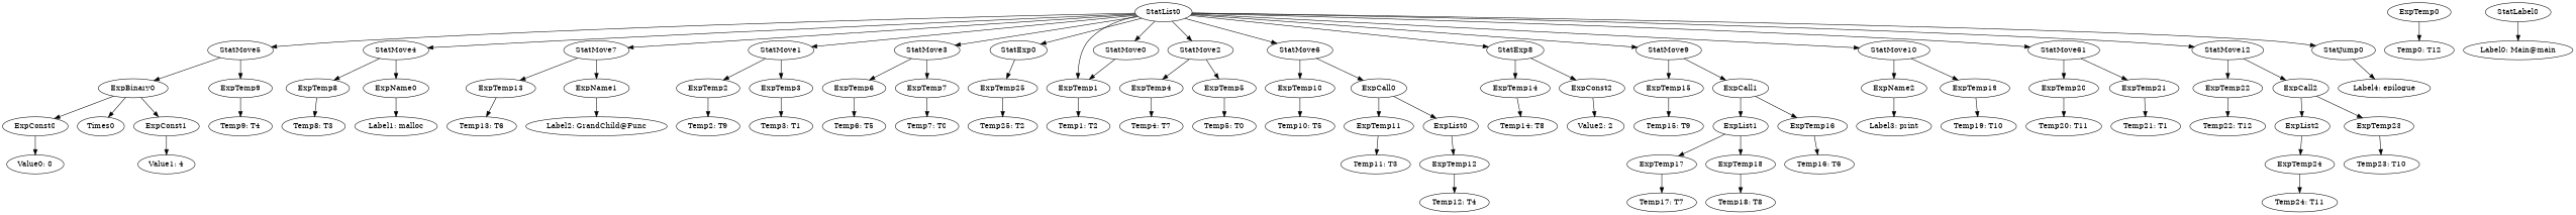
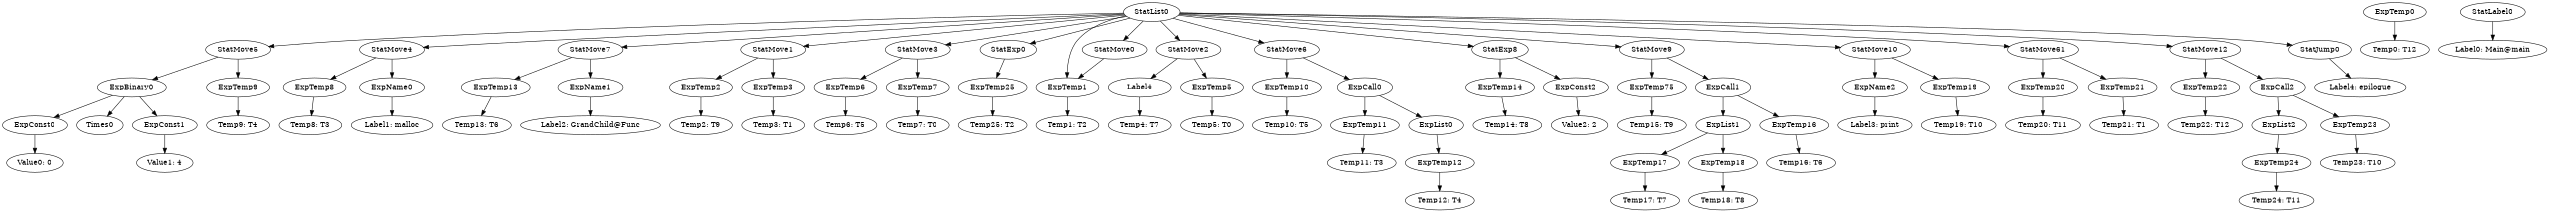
  digraph {
    ordering=out
    ExpTemp25
    "Temp25: T2"
    ExpList2
    ExpTemp24
    "Temp24: T11"
    ExpConst0
    "Value0: 0"
    ExpTemp23
    "Temp23: T10"
    ExpBinary0
    Times0
    ExpConst1
    "Value1: 4"
    ExpTemp12
    "Temp12: T4"
    ExpTemp9
    "Temp9: T4"
    StatMove5
    StatMove4
    ExpTemp8
    ExpName0
    "Temp8: T3"
    "Label1: malloc"
    StatMove7
    ExpTemp13
    ExpName1
    "Temp13: T6"
    "Label2: GrandChild@Func"
    ExpList1
    ExpTemp17
    ExpTemp18
    "Temp17: T7"
    "Temp18: T8"
    StatMove1
    ExpTemp2
    ExpTemp3
    "Temp2: T9"
    "Temp3: T1"
-   ExpTemp4
+   ExpTemp4 [label=Label4]
    "Temp4: T7"
    ExpTemp22
    "Temp22: T12"
    StatMove3
    ExpTemp6
    ExpTemp7
    "Temp6: T5"
    "Temp7: T0"
    StatExp0
    ExpTemp11
    "Temp11: T3"
    ExpTemp5
    "Temp5: T0"
    ExpTemp1
    "Temp1: T2"
    ExpTemp14
    "Temp14: T8"
    ExpName2
    "Label3: print"
    ExpTemp0
    "Temp0: T12"
    ExpTemp20
    "Temp20: T11"
    StatList0
    StatMove0
    StatMove2
    StatMove6
    n67 [label=StatExp8]
    StatMove9
    StatMove10
    n70 [label=StatMove61]
    StatMove12
    StatJump0
    StatLabel0
    "Label0: Main@main"
    ExpTemp10
    ExpCall0
    ExpConst2
-   ExpTemp15
+   ExpTemp15 [label=ExpTemp75]
    ExpCall1
    ExpTemp19
    ExpTemp21
    ExpCall2
    "Label4: epilogue"
    "Temp10: T5"
    ExpList0
    "Value2: 2"
    "Temp15: T9"
    ExpTemp16
    "Temp19: T10"
    "Temp21: T1"
    "Temp16: T6"
    ExpTemp25 -> "Temp25: T2"
    ExpList2 -> ExpTemp24
    ExpTemp24 -> "Temp24: T11"
    ExpConst0 -> "Value0: 0"
    ExpTemp23 -> "Temp23: T10"
    ExpBinary0 -> ExpConst0
    ExpBinary0 -> Times0
    ExpBinary0 -> ExpConst1
    ExpConst1 -> "Value1: 4"
    ExpTemp12 -> "Temp12: T4"
    ExpTemp9 -> "Temp9: T4"
    StatMove5 -> ExpBinary0
    StatMove5 -> ExpTemp9
    StatMove4 -> ExpTemp8
    StatMove4 -> ExpName0
    ExpTemp8 -> "Temp8: T3"
    ExpName0 -> "Label1: malloc"
    StatMove7 -> ExpTemp13
    StatMove7 -> ExpName1
    ExpTemp13 -> "Temp13: T6"
    ExpName1 -> "Label2: GrandChild@Func"
    ExpList1 -> ExpTemp17
    ExpList1 -> ExpTemp18
    ExpTemp17 -> "Temp17: T7"
    ExpTemp18 -> "Temp18: T8"
    StatMove1 -> ExpTemp2
    StatMove1 -> ExpTemp3
    ExpTemp2 -> "Temp2: T9"
    ExpTemp3 -> "Temp3: T1"
    ExpTemp4 -> "Temp4: T7"
    ExpTemp22 -> "Temp22: T12"
    StatMove3 -> ExpTemp6
    StatMove3 -> ExpTemp7
    ExpTemp6 -> "Temp6: T5"
    ExpTemp7 -> "Temp7: T0"
    StatExp0 -> ExpTemp25
    ExpTemp11 -> "Temp11: T3"
    ExpTemp5 -> "Temp5: T0"
    ExpTemp1 -> "Temp1: T2"
    ExpTemp14 -> "Temp14: T8"
    ExpName2 -> "Label3: print"
    ExpTemp0 -> "Temp0: T12"
    ExpTemp20 -> "Temp20: T11"
    StatList0 -> StatMove5
    StatList0 -> StatMove4
    StatList0 -> StatMove7
    StatList0 -> StatMove1
    StatList0 -> StatMove3
    StatList0 -> StatExp0
    StatList0 -> ExpTemp1
    StatList0 -> StatMove0
    StatList0 -> StatMove2
    StatList0 -> StatMove6
    StatList0 -> n67
    StatList0 -> StatMove9
    StatList0 -> StatMove10
    StatList0 -> n70
    StatList0 -> StatMove12
    StatList0 -> StatJump0
    StatMove0 -> ExpTemp1
    StatMove2 -> ExpTemp4
    StatMove2 -> ExpTemp5
    StatMove6 -> ExpTemp10
    StatMove6 -> ExpCall0
    n67 -> ExpTemp14
    n67 -> ExpConst2
    StatMove9 -> ExpTemp15
    StatMove9 -> ExpCall1
    StatMove10 -> ExpName2
    StatMove10 -> ExpTemp19
    n70 -> ExpTemp20
    n70 -> ExpTemp21
    StatMove12 -> ExpTemp22
    StatMove12 -> ExpCall2
    StatJump0 -> "Label4: epilogue"
    StatLabel0 -> "Label0: Main@main"
    ExpTemp10 -> "Temp10: T5"
    ExpCall0 -> ExpTemp11
    ExpCall0 -> ExpList0
    ExpConst2 -> "Value2: 2"
    ExpTemp15 -> "Temp15: T9"
    ExpCall1 -> ExpList1
    ExpCall1 -> ExpTemp16
    ExpTemp19 -> "Temp19: T10"
    ExpTemp21 -> "Temp21: T1"
    ExpCall2 -> ExpList2
    ExpCall2 -> ExpTemp23
    ExpList0 -> ExpTemp12
    ExpTemp16 -> "Temp16: T6"
  }
